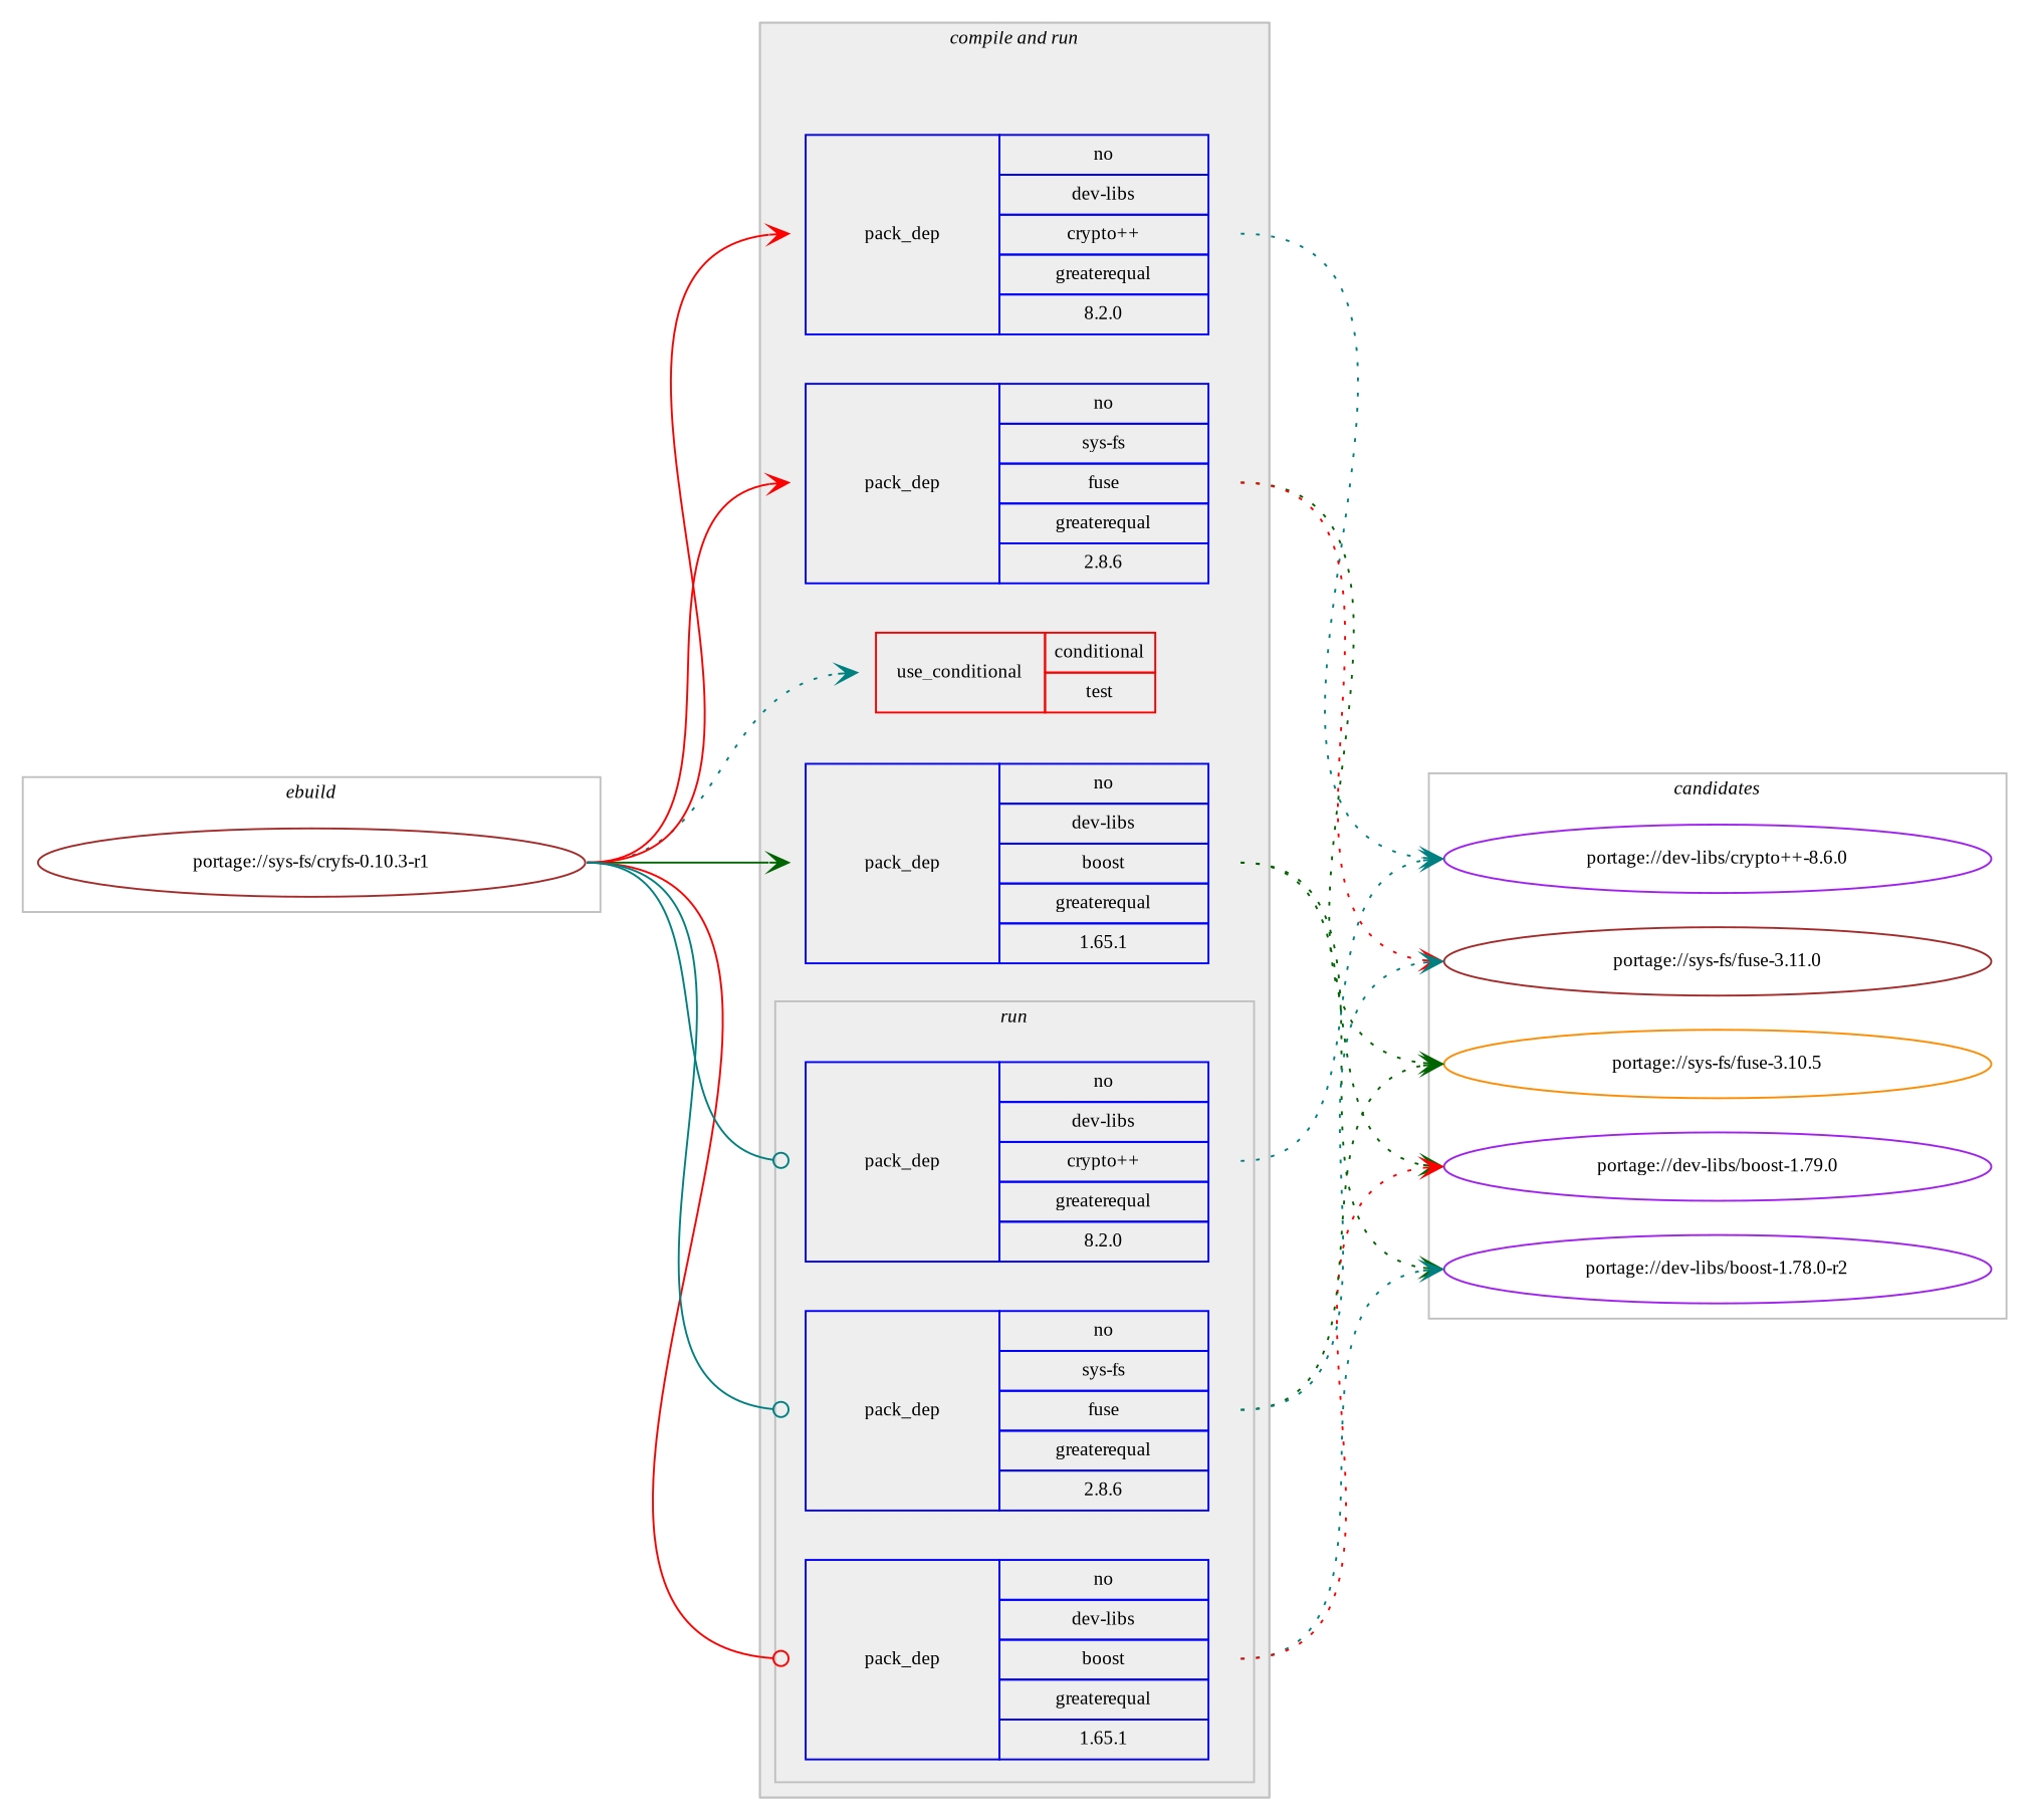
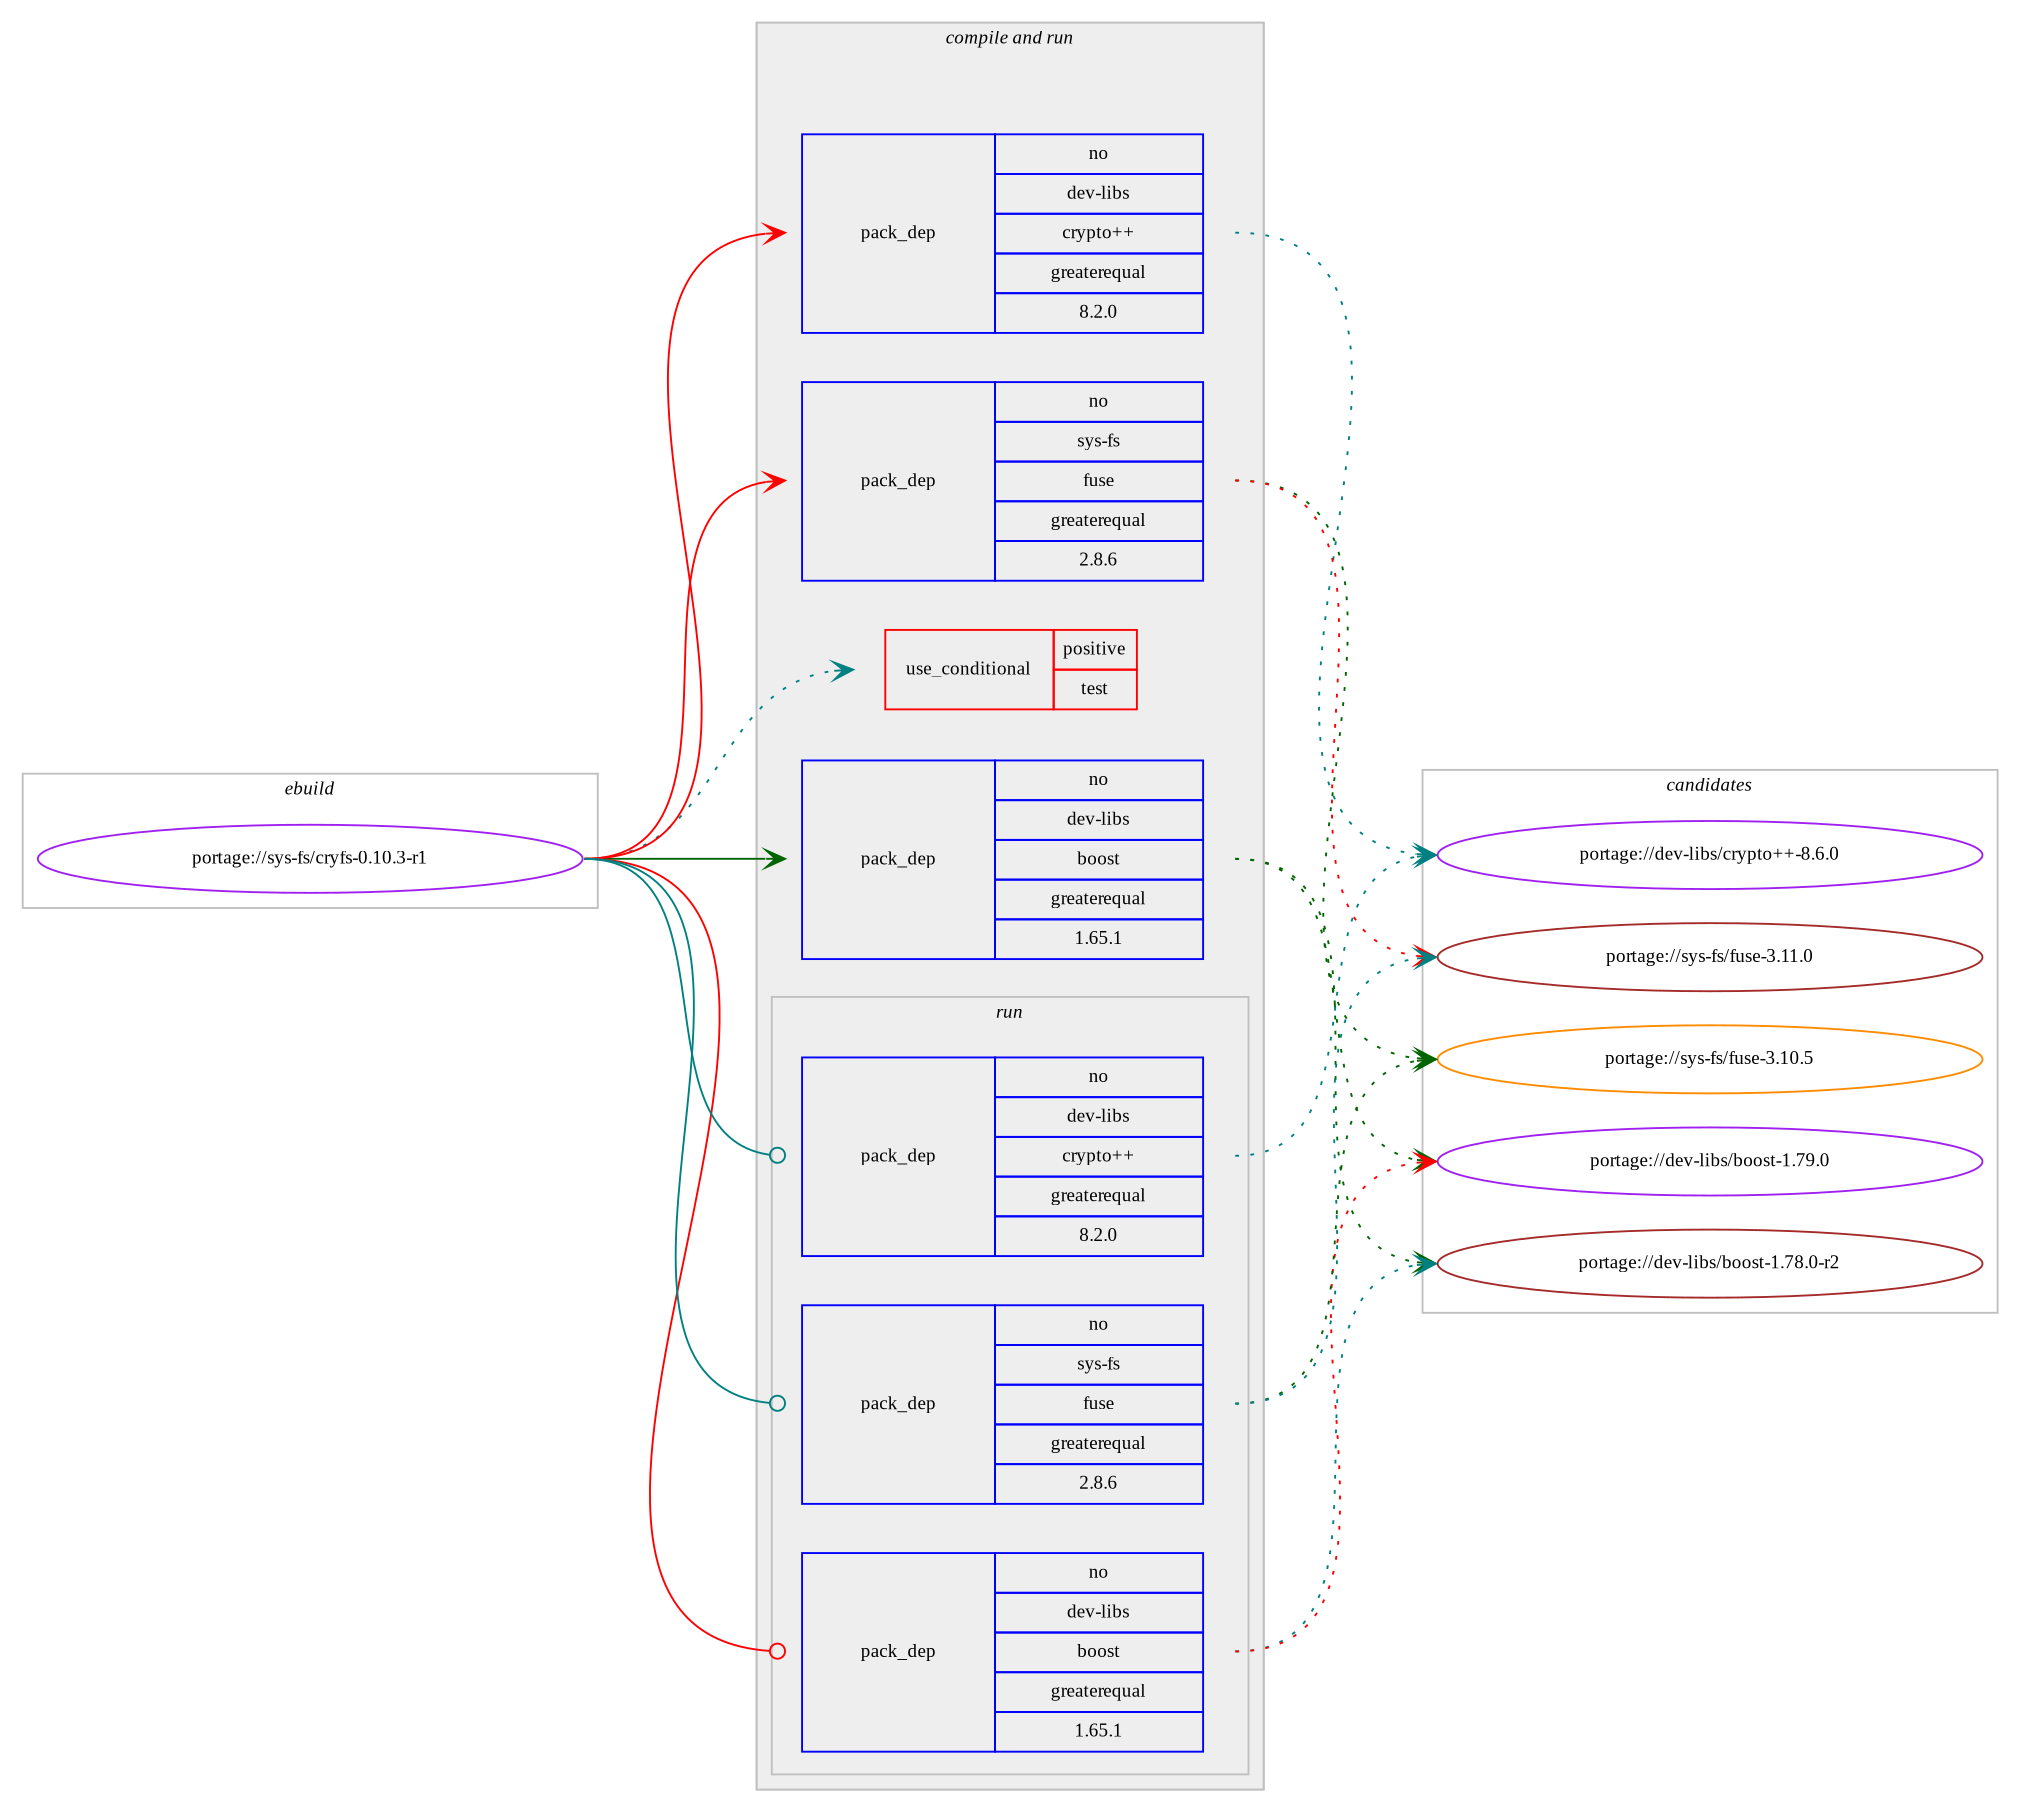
  digraph {
    compound=true
    concentrate=true
    fontname="Liberation Serif"
    fontsize=10
    newrank=true
    rankdir=LR
    ranksep=1.5
    node [color=blue fontname="Liberation Serif" fontsize=10 shape=none]
    edge [arrowhead=vee color=teal fontname="Liberation Serif" headport=w style=dotted tailport=e weight=100]
-   n1 [color=brown label="portage://sys-fs/cryfs-0.10.3-r1" width=4 shape=""]
-   n2 [color=red label=<<TABLE BORDER="0" CELLBORDER="1" CELLSPACING="0" CELLPADDING="4"><TR><TD ROWSPAN="3" CELLPADDING="10">use_conditional</TD></TR><TR><TD>conditional</TD></TR><TR><TD>test</TD></TR></TABLE>>]
+   n1 [color=purple label="portage://sys-fs/cryfs-0.10.3-r1" width=4 shape=""]
+   n2 [color=red label=<<TABLE BORDER="0" CELLBORDER="1" CELLSPACING="0" CELLPADDING="4"><TR><TD ROWSPAN="3" CELLPADDING="10">use_conditional</TD></TR><TR><TD>positive</TD></TR><TR><TD>test</TD></TR></TABLE>>]
    n3 [label=<<TABLE BORDER="0" CELLBORDER="1" CELLSPACING="0" CELLPADDING="4" WIDTH="220"><TR><TD ROWSPAN="6" CELLPADDING="30">pack_dep</TD></TR><TR><TD WIDTH="110">no</TD></TR><TR><TD>dev-libs</TD></TR><TR><TD>boost</TD></TR><TR><TD>greaterequal</TD></TR><TR><TD>1.65.1</TD></TR></TABLE>>]
    n4 [label=<<TABLE BORDER="0" CELLBORDER="1" CELLSPACING="0" CELLPADDING="4" WIDTH="220"><TR><TD ROWSPAN="6" CELLPADDING="30">pack_dep</TD></TR><TR><TD WIDTH="110">no</TD></TR><TR><TD>dev-libs</TD></TR><TR><TD>crypto++</TD></TR><TR><TD>greaterequal</TD></TR><TR><TD>8.2.0</TD></TR></TABLE>>]
    n5 [label=<<TABLE BORDER="0" CELLBORDER="1" CELLSPACING="0" CELLPADDING="4" WIDTH="220"><TR><TD ROWSPAN="6" CELLPADDING="30">pack_dep</TD></TR><TR><TD WIDTH="110">no</TD></TR><TR><TD>sys-fs</TD></TR><TR><TD>fuse</TD></TR><TR><TD>greaterequal</TD></TR><TR><TD>2.8.6</TD></TR></TABLE>>]
    n6 [label=<<TABLE BORDER="0" CELLBORDER="1" CELLSPACING="0" CELLPADDING="4" WIDTH="220"><TR><TD ROWSPAN="6" CELLPADDING="30">pack_dep</TD></TR><TR><TD WIDTH="110">no</TD></TR><TR><TD>dev-libs</TD></TR><TR><TD>boost</TD></TR><TR><TD>greaterequal</TD></TR><TR><TD>1.65.1</TD></TR></TABLE>>]
    n7 [label=<<TABLE BORDER="0" CELLBORDER="1" CELLSPACING="0" CELLPADDING="4" WIDTH="220"><TR><TD ROWSPAN="6" CELLPADDING="30">pack_dep</TD></TR><TR><TD WIDTH="110">no</TD></TR><TR><TD>dev-libs</TD></TR><TR><TD>crypto++</TD></TR><TR><TD>greaterequal</TD></TR><TR><TD>8.2.0</TD></TR></TABLE>>]
    n8 [label=<<TABLE BORDER="0" CELLBORDER="1" CELLSPACING="0" CELLPADDING="4" WIDTH="220"><TR><TD ROWSPAN="6" CELLPADDING="30">pack_dep</TD></TR><TR><TD WIDTH="110">no</TD></TR><TR><TD>sys-fs</TD></TR><TR><TD>fuse</TD></TR><TR><TD>greaterequal</TD></TR><TR><TD>2.8.6</TD></TR></TABLE>>]
-   n9 [color=purple label="portage://dev-libs/boost-1.78.0-r2" width=4 shape=""]
+   n9 [color=brown label="portage://dev-libs/boost-1.78.0-r2" width=4 shape=""]
    n10 [color=purple label="portage://dev-libs/boost-1.79.0" width=4 shape=""]
    n11 [color=purple label="portage://dev-libs/crypto++-8.6.0" width=4 shape=""]
    n12 [color=darkorange label="portage://sys-fs/fuse-3.10.5" width=4 shape=""]
    n13 [color=brown label="portage://sys-fs/fuse-3.11.0" width=4 shape=""]
    subgraph cluster_1 {
      color=gray
      label=<<i>ebuild</i>>
      rank=same
      n1
    }
    subgraph cluster_2 {
      color=gray
      label=<<i>dependencies</i>>
      subgraph cluster_3 {
        color=gray
        fillcolor="#eeeeee"
        label=<<i>compile</i>>
        style=filled
        subgraph sub_4 {
          color=gray
          fillcolor="#eeeeee"
          label=<<i>compile</i>>
          style=filled
          n2
        }
        subgraph sub_5 {
          color=gray
          fillcolor="#eeeeee"
          label=<<i>compile</i>>
          style=filled
          n3
        }
        subgraph sub_6 {
          color=gray
          fillcolor="#eeeeee"
          label=<<i>compile</i>>
          style=filled
          n4
        }
        subgraph sub_7 {
          color=gray
          fillcolor="#eeeeee"
          label=<<i>compile</i>>
          style=filled
          n5
        }
      }
      subgraph cluster_8 {
        color=gray
        fillcolor="#eeeeee"
        label=<<i>compile and run</i>>
        style=filled
      }
      subgraph cluster_9 {
        color=gray
        fillcolor="#eeeeee"
        label=<<i>run</i>>
        style=filled
        subgraph sub_10 {
          color=gray
          fillcolor="#eeeeee"
          label=<<i>run</i>>
          style=filled
          n6
        }
        subgraph sub_11 {
          color=gray
          fillcolor="#eeeeee"
          label=<<i>run</i>>
          style=filled
          n7
        }
        subgraph sub_12 {
          color=gray
          fillcolor="#eeeeee"
          label=<<i>run</i>>
          style=filled
          n8
        }
      }
    }
    subgraph cluster_13 {
      color=gray
      label=<<i>candidates</i>>
      rank=same
      subgraph sub_14 {
        color=black
        label=<<i>candidates</i>>
        nodesep=1
        rank=same
        n9
        n10
      }
      subgraph sub_15 {
        color=black
        label=<<i>candidates</i>>
        nodesep=1
        rank=same
        n11
      }
      subgraph sub_16 {
        color=black
        label=<<i>candidates</i>>
        nodesep=1
        rank=same
        n12
        n13
      }
      subgraph sub_17 {
        color=black
        label=<<i>candidates</i>>
        nodesep=1
        rank=same
        n9
        n10
      }
      subgraph sub_18 {
        color=black
        label=<<i>candidates</i>>
        nodesep=1
        rank=same
        n11
      }
      subgraph sub_19 {
        color=black
        label=<<i>candidates</i>>
        nodesep=1
        rank=same
        n12
        n13
      }
    }
    n1 -> n2 [weight=20]
    n1 -> n3 [color=darkgreen style=solid weight=20]
    n1 -> n4 [color=red style=solid weight=20]
    n1 -> n5 [color=red style=solid weight=20]
    n1 -> n6 [arrowhead=odot color=red style=solid weight=20]
    n1 -> n7 [arrowhead=odot style=solid weight=20]
    n1 -> n8 [arrowhead=odot style=solid weight=20]
    n3 -> n9 [color=darkgreen]
    n3 -> n10 [color=darkgreen]
    n4 -> n11
    n5 -> n12 [color=darkgreen]
    n5 -> n13 [color=red]
    n6 -> n9
    n6 -> n10 [color=red]
    n7 -> n11
    n8 -> n12 [color=darkgreen]
    n8 -> n13
  }
